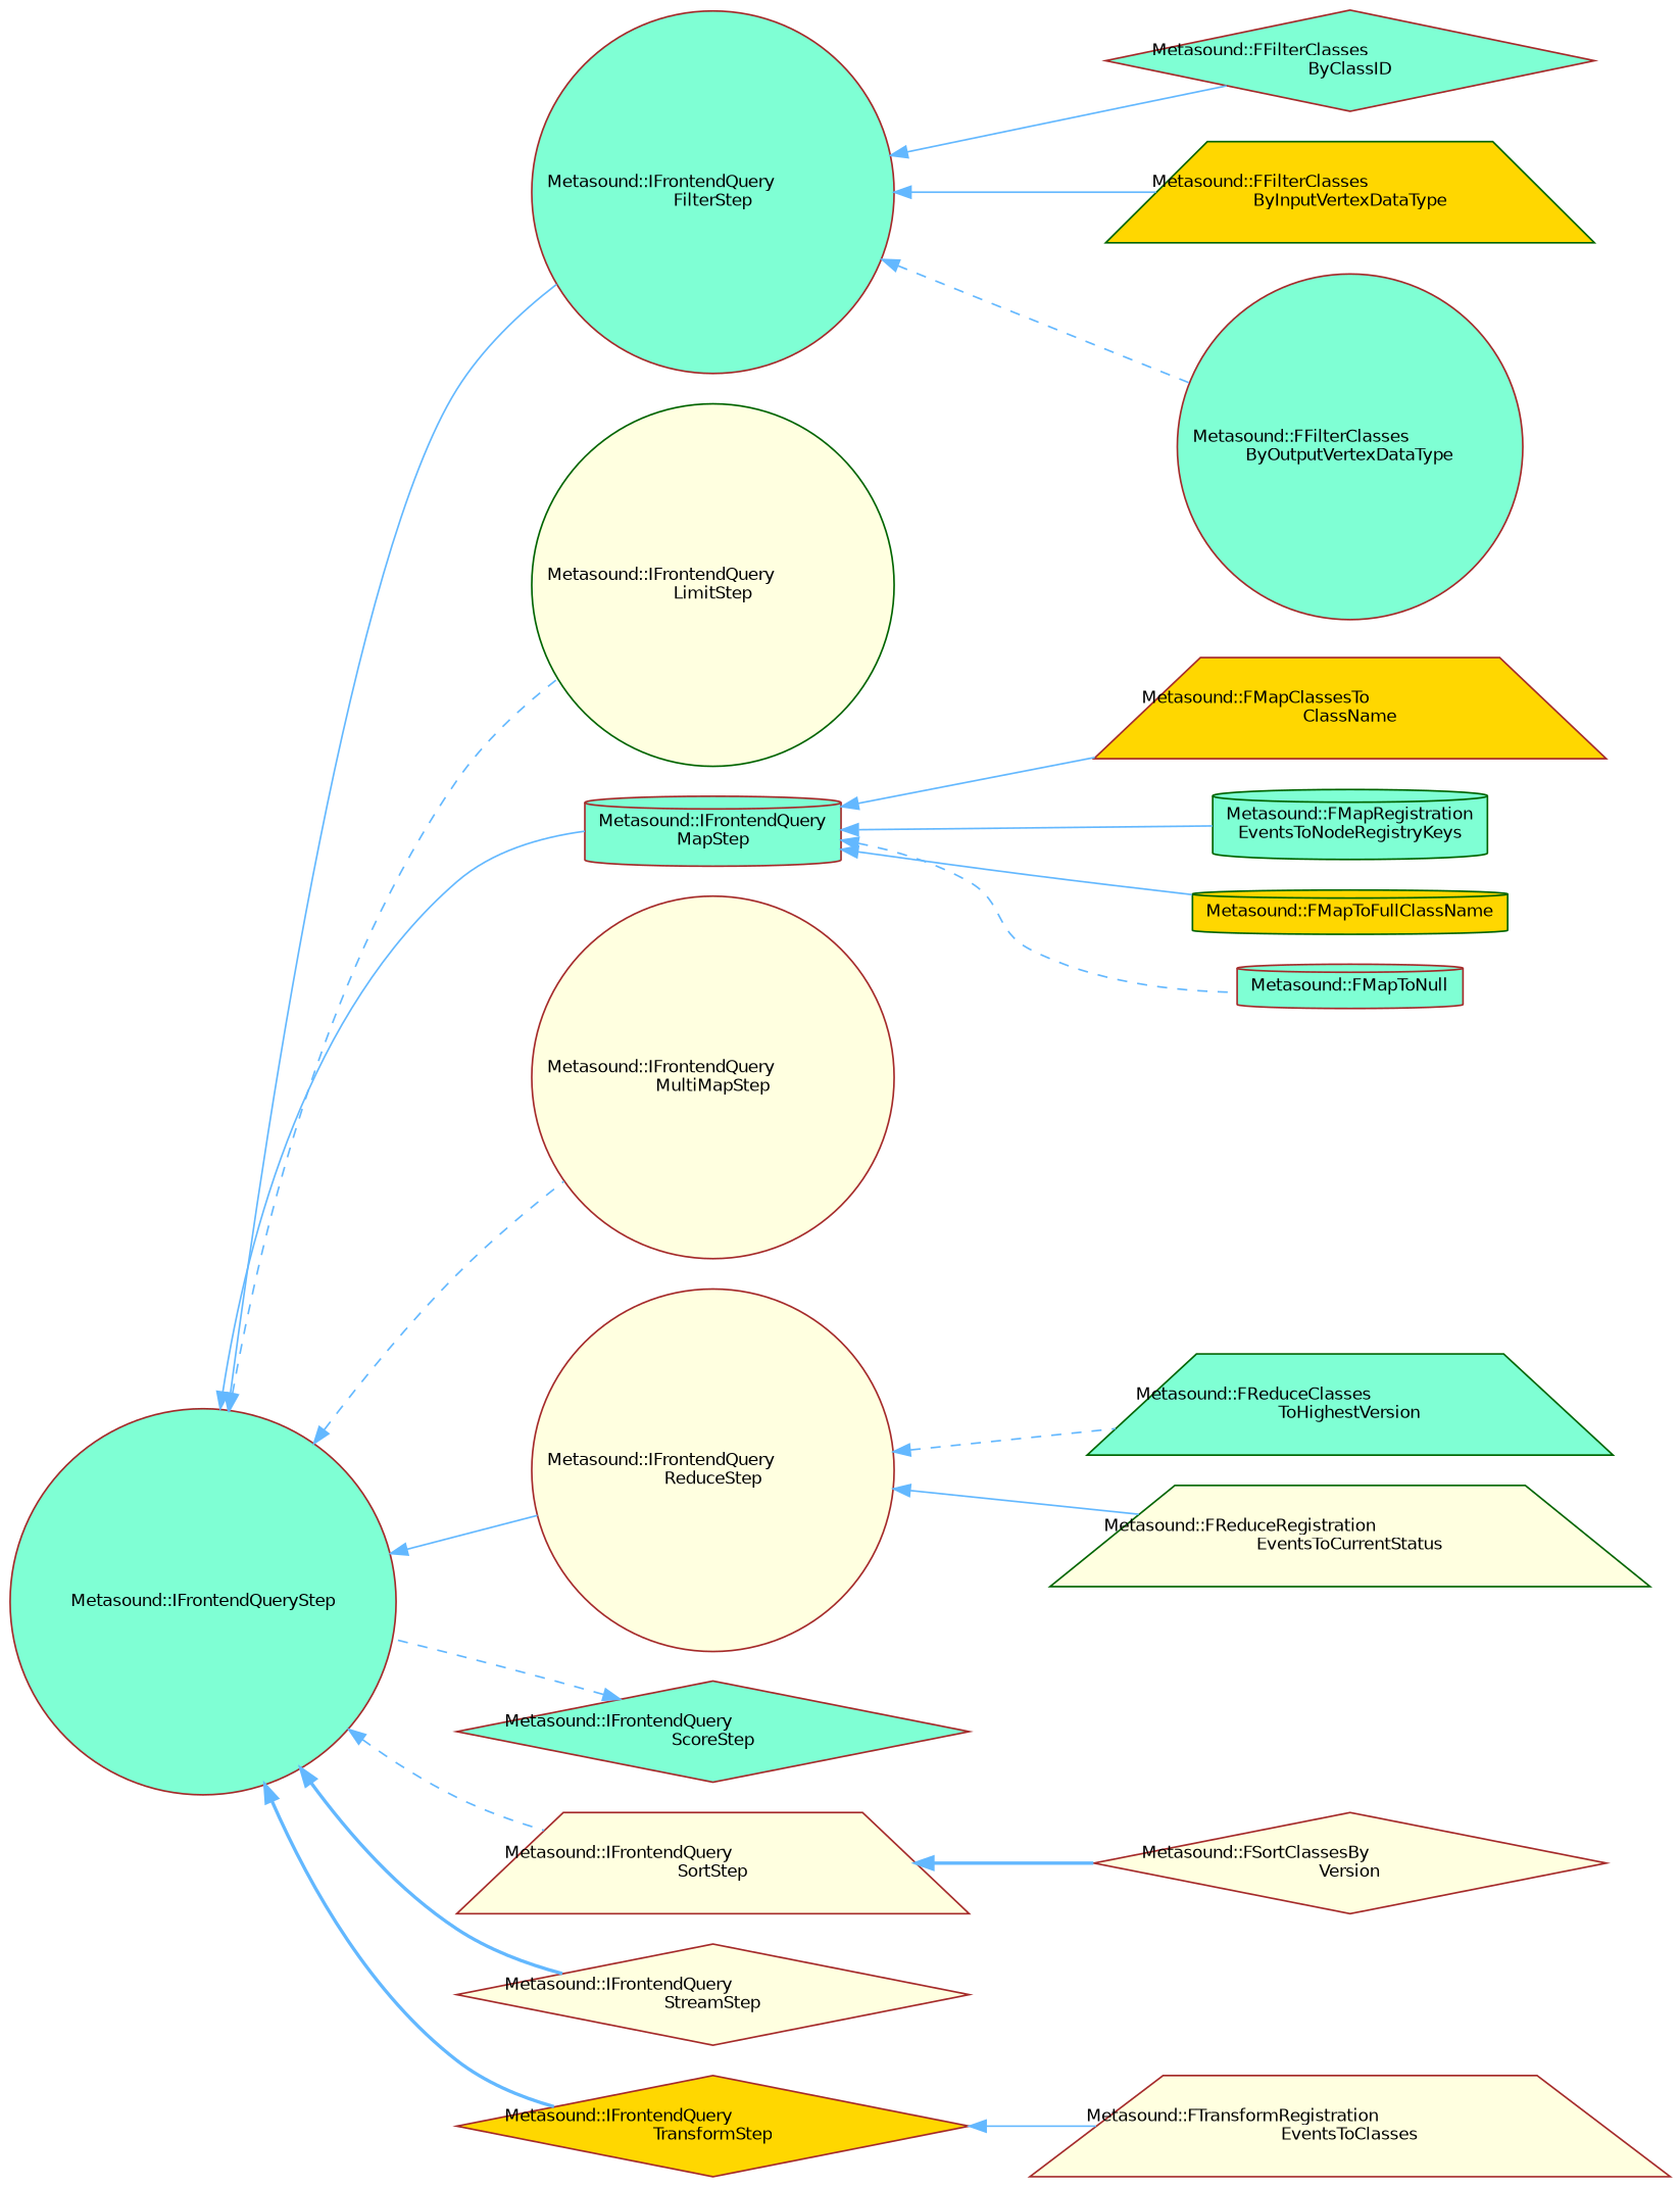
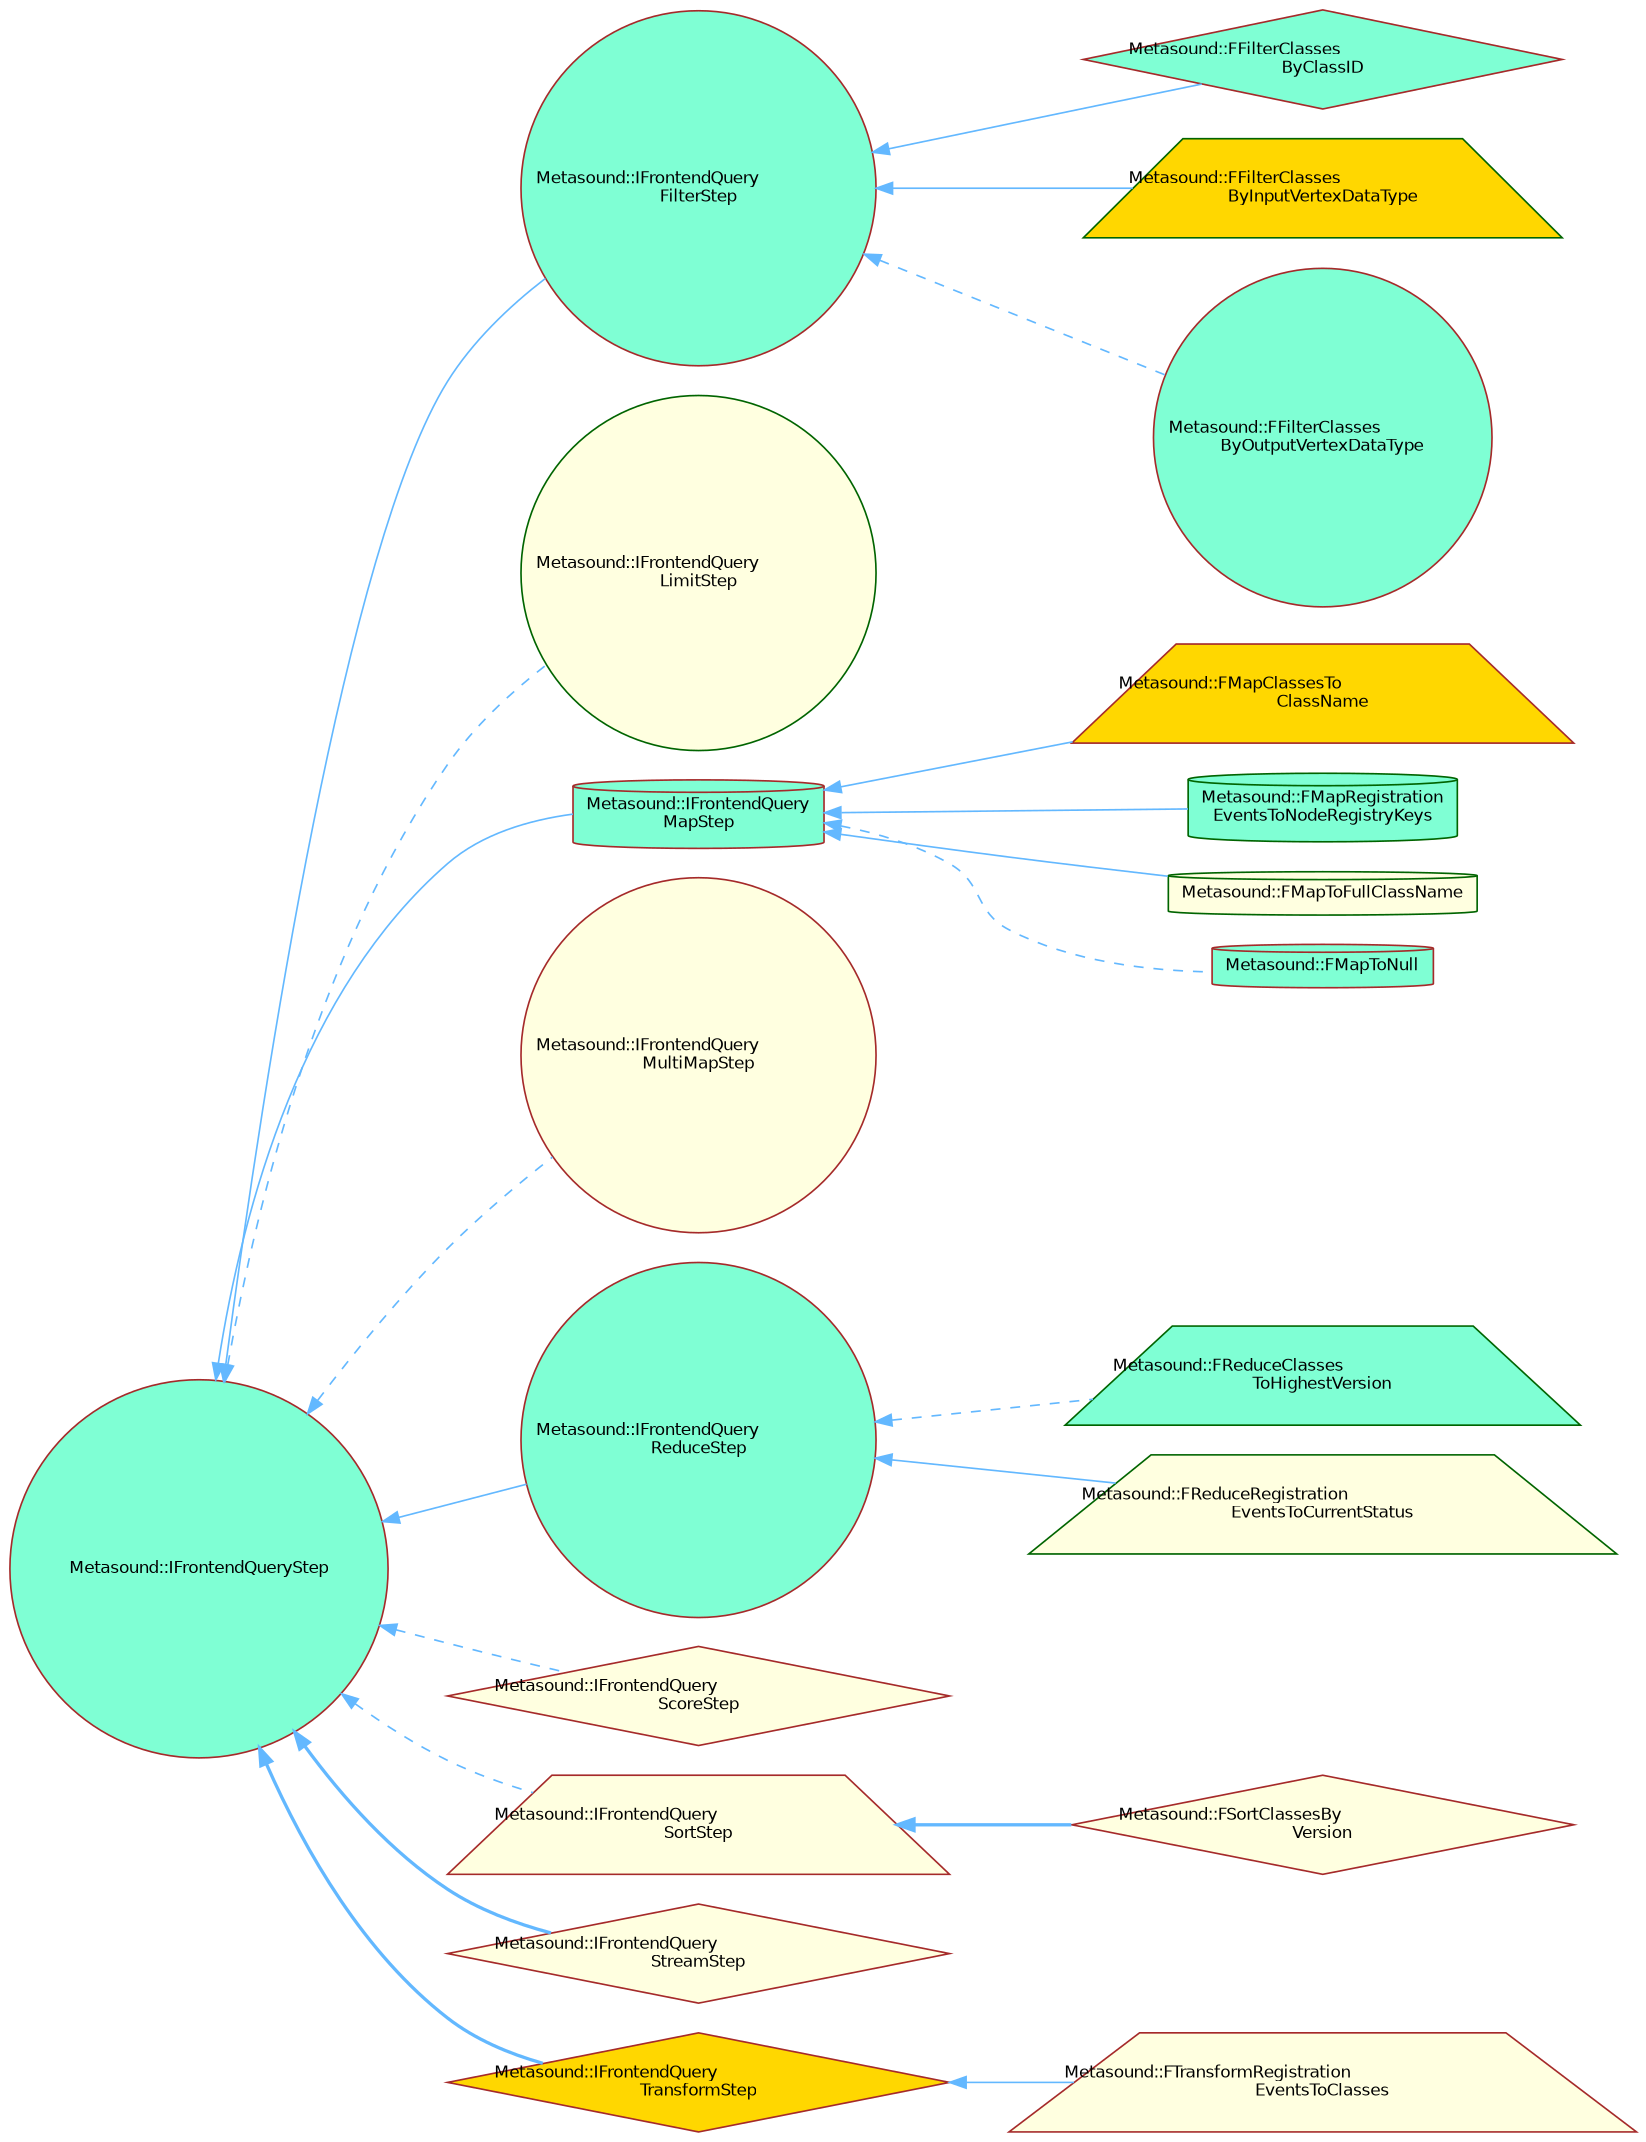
  digraph {
    rankdir=LR
    node [color=brown fillcolor=aquamarine fontname=Helvetica fontsize=10 shape=circle style=filled]
    edge [color=steelblue1 dir=back fontname=Helvetica fontsize=10 labelfontname=Helvetica labelfontsize=10 style=solid]
    n1 [height=0.2 label="Metasound::IFrontendQueryStep" width=0.4]
    n2 [height=0.2 label="Metasound::IFrontendQuery\lFilterStep" width=0.4]
    n3 [color=darkgreen fillcolor=lightyellow height=0.2 label="Metasound::IFrontendQuery\lLimitStep" width=0.4]
    n4 [height=0.2 label="Metasound::IFrontendQuery\lMapStep" shape=cylinder width=0.4]
    n5 [fillcolor=lightyellow height=0.2 label="Metasound::IFrontendQuery\lMultiMapStep" width=0.4]
-   n6 [fillcolor=lightyellow height=0.2 label="Metasound::IFrontendQuery\lReduceStep" width=0.4]
-   n7 [height=0.2 label="Metasound::IFrontendQuery\lScoreStep" shape=diamond width=0.4]
+   n6 [height=0.2 label="Metasound::IFrontendQuery\lReduceStep" width=0.4]
+   n7 [fillcolor=lightyellow height=0.2 label="Metasound::IFrontendQuery\lScoreStep" shape=diamond width=0.4]
    n8 [fillcolor=lightyellow height=0.2 label="Metasound::IFrontendQuery\lSortStep" shape=trapezium width=0.4]
    n9 [fillcolor=lightyellow height=0.2 label="Metasound::IFrontendQuery\lStreamStep" shape=diamond width=0.4]
    n10 [fillcolor=gold height=0.2 label="Metasound::IFrontendQuery\lTransformStep" shape=diamond width=0.4]
    n11 [height=0.2 label="Metasound::FFilterClasses\lByClassID" shape=diamond width=0.4]
    n12 [color=darkgreen fillcolor=gold height=0.2 label="Metasound::FFilterClasses\lByInputVertexDataType" shape=trapezium width=0.4]
    n13 [height=0.2 label="Metasound::FFilterClasses\lByOutputVertexDataType" width=0.4]
    n14 [fillcolor=gold height=0.2 label="Metasound::FMapClassesTo\lClassName" shape=trapezium width=0.4]
    n15 [color=darkgreen height=0.2 label="Metasound::FMapRegistration\lEventsToNodeRegistryKeys" shape=cylinder width=0.4]
-   n16 [color=darkgreen fillcolor=gold height=0.2 label="Metasound::FMapToFullClassName" shape=cylinder width=0.4]
+   n16 [color=darkgreen fillcolor=lightyellow height=0.2 label="Metasound::FMapToFullClassName" shape=cylinder width=0.4]
    n17 [height=0.2 label="Metasound::FMapToNull" shape=cylinder width=0.4]
    n18 [color=darkgreen height=0.2 label="Metasound::FReduceClasses\lToHighestVersion" shape=trapezium width=0.4]
    n19 [color=darkgreen fillcolor=lightyellow height=0.2 label="Metasound::FReduceRegistration\lEventsToCurrentStatus" shape=trapezium width=0.4]
    n20 [fillcolor=lightyellow height=0.2 label="Metasound::FSortClassesBy\lVersion" shape=diamond width=0.4]
    n21 [fillcolor=lightyellow height=0.2 label="Metasound::FTransformRegistration\lEventsToClasses" shape=trapezium width=0.4]
    n1 -> n2
    n1 -> n3 [style=dashed]
    n1 -> n4
    n1 -> n5 [style=dashed]
    n1 -> n6
-   n7 -> n1 [style=dashed]
+   n1 -> n7 [style=dashed]
    n1 -> n8 [style=dashed]
    n1 -> n9 [style=bold]
    n1 -> n10 [style=bold]
    n2 -> n11
    n2 -> n12
    n2 -> n13 [style=dashed]
    n4 -> n14
    n4 -> n15
    n4 -> n16
    n4 -> n17 [style=dashed]
    n6 -> n18 [style=dashed]
    n6 -> n19
    n8 -> n20 [style=bold]
    n10 -> n21
  }
